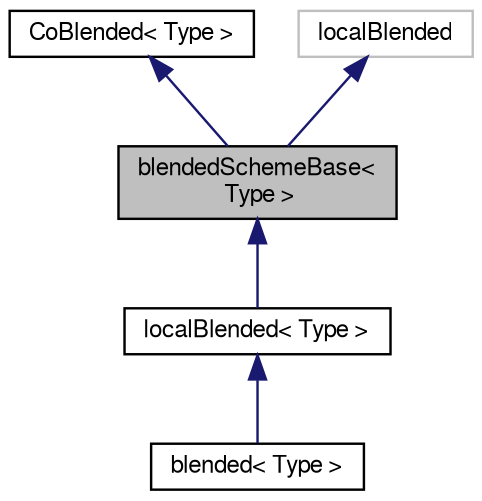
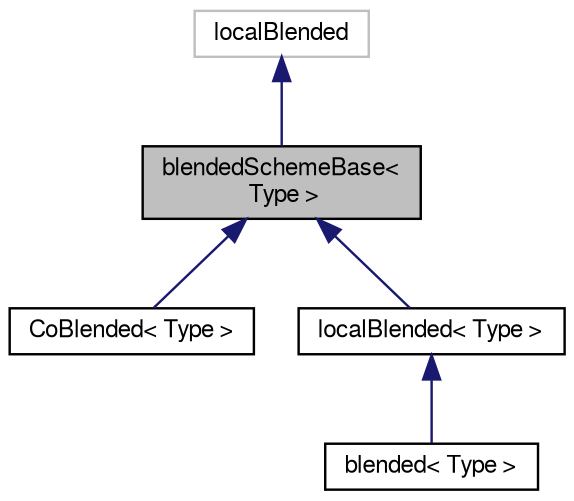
  digraph {
    node [color=black fontname=FreeSans fontsize=10 shape=record]
    edge [color=midnightblue dir=back fontname=FreeSans fontsize=10 labelfontname=FreeSans labelfontsize=10 style=solid]
    n1 [fillcolor=grey75 fontcolor=black height=0.2 label="blendedSchemeBase\<\l Type \>" style=filled width=0.4]
    n2 [height=0.2 label="CoBlended\< Type \>" width=0.4]
    n3 [height=0.2 label="localBlended\< Type \>" width=0.4]
    n4 [height=0.2 label="blended\< Type \>" width=0.4]
    n5 [color=grey75 height=0.2 label=localBlended width=0.4]
-   n2 -> n1
+   n1 -> n2
    n1 -> n3
    n3 -> n4
    n5 -> n1
  }
